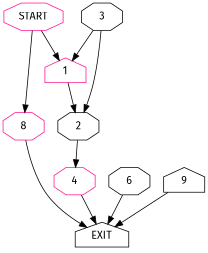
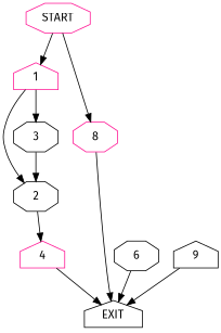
  digraph {
    fontname="Fira Sans"
    node [color=black fontname="Fira Sans" shape=octagon]
    edge [fontname="Fira Sans"]
    n1 [color=deeppink label=START]
    1 [color=deeppink shape=house]
    8 [color=deeppink]
    2
    3
    n6 [label=EXIT shape=house]
-   4 [color=deeppink]
+   4 [color=deeppink shape=house]
    6
    n9 [label=9 shape=house]
    n1 -> 1
    n1 -> 8
    1 -> 2
-   3 -> 1
+   1 -> 3
    8 -> n6
    2 -> 4
    3 -> 2
    4 -> n6
    6 -> n6
    n9 -> n6
  }
